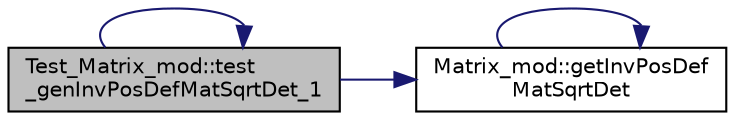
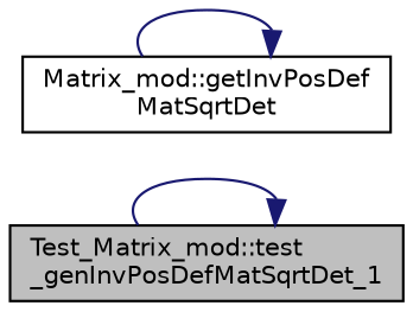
  digraph {
    rankdir=LR
    node [color=black fontname=Helvetica fontsize=10 shape=record style=filled]
    edge [color=midnightblue fontname=Helvetica fontsize=10 labelfontname=Helvetica labelfontsize=10 style=solid]
    n1 [fillcolor=grey75 fontcolor=black height=0.2 label="Test_Matrix_mod::test\l_genInvPosDefMatSqrtDet_1" width=0.4]
    n2 [fillcolor=white height=0.2 label="Matrix_mod::getInvPosDef\lMatSqrtDet" width=0.4]
    n1 -> n1
-   n1 -> n2
    n2 -> n2
  }
